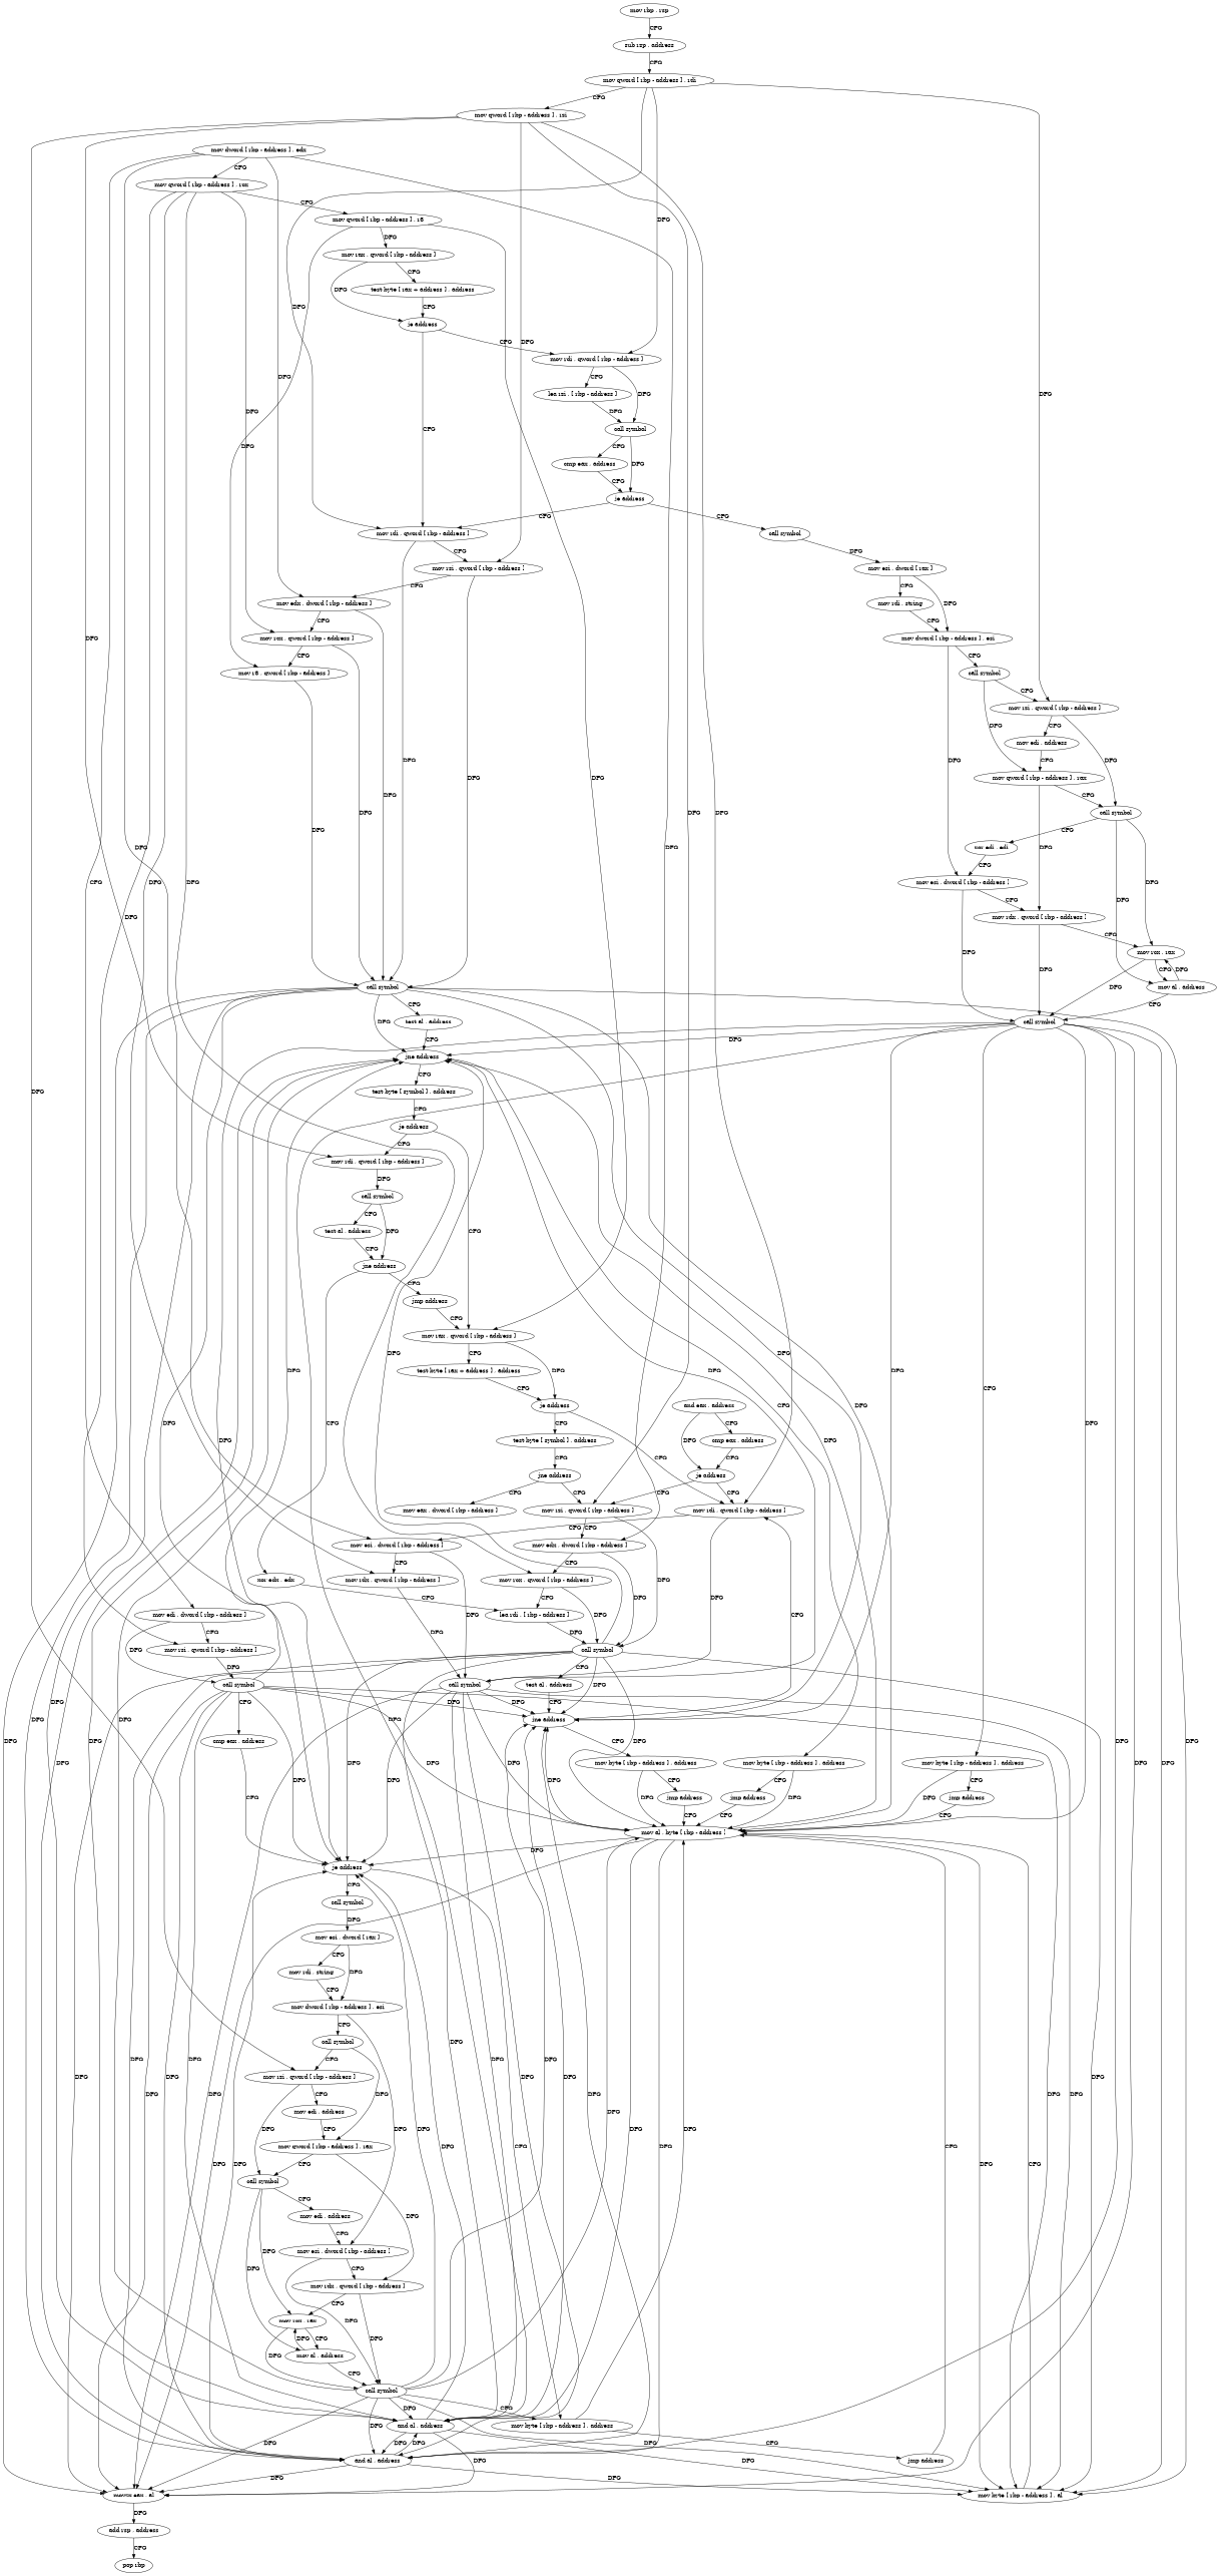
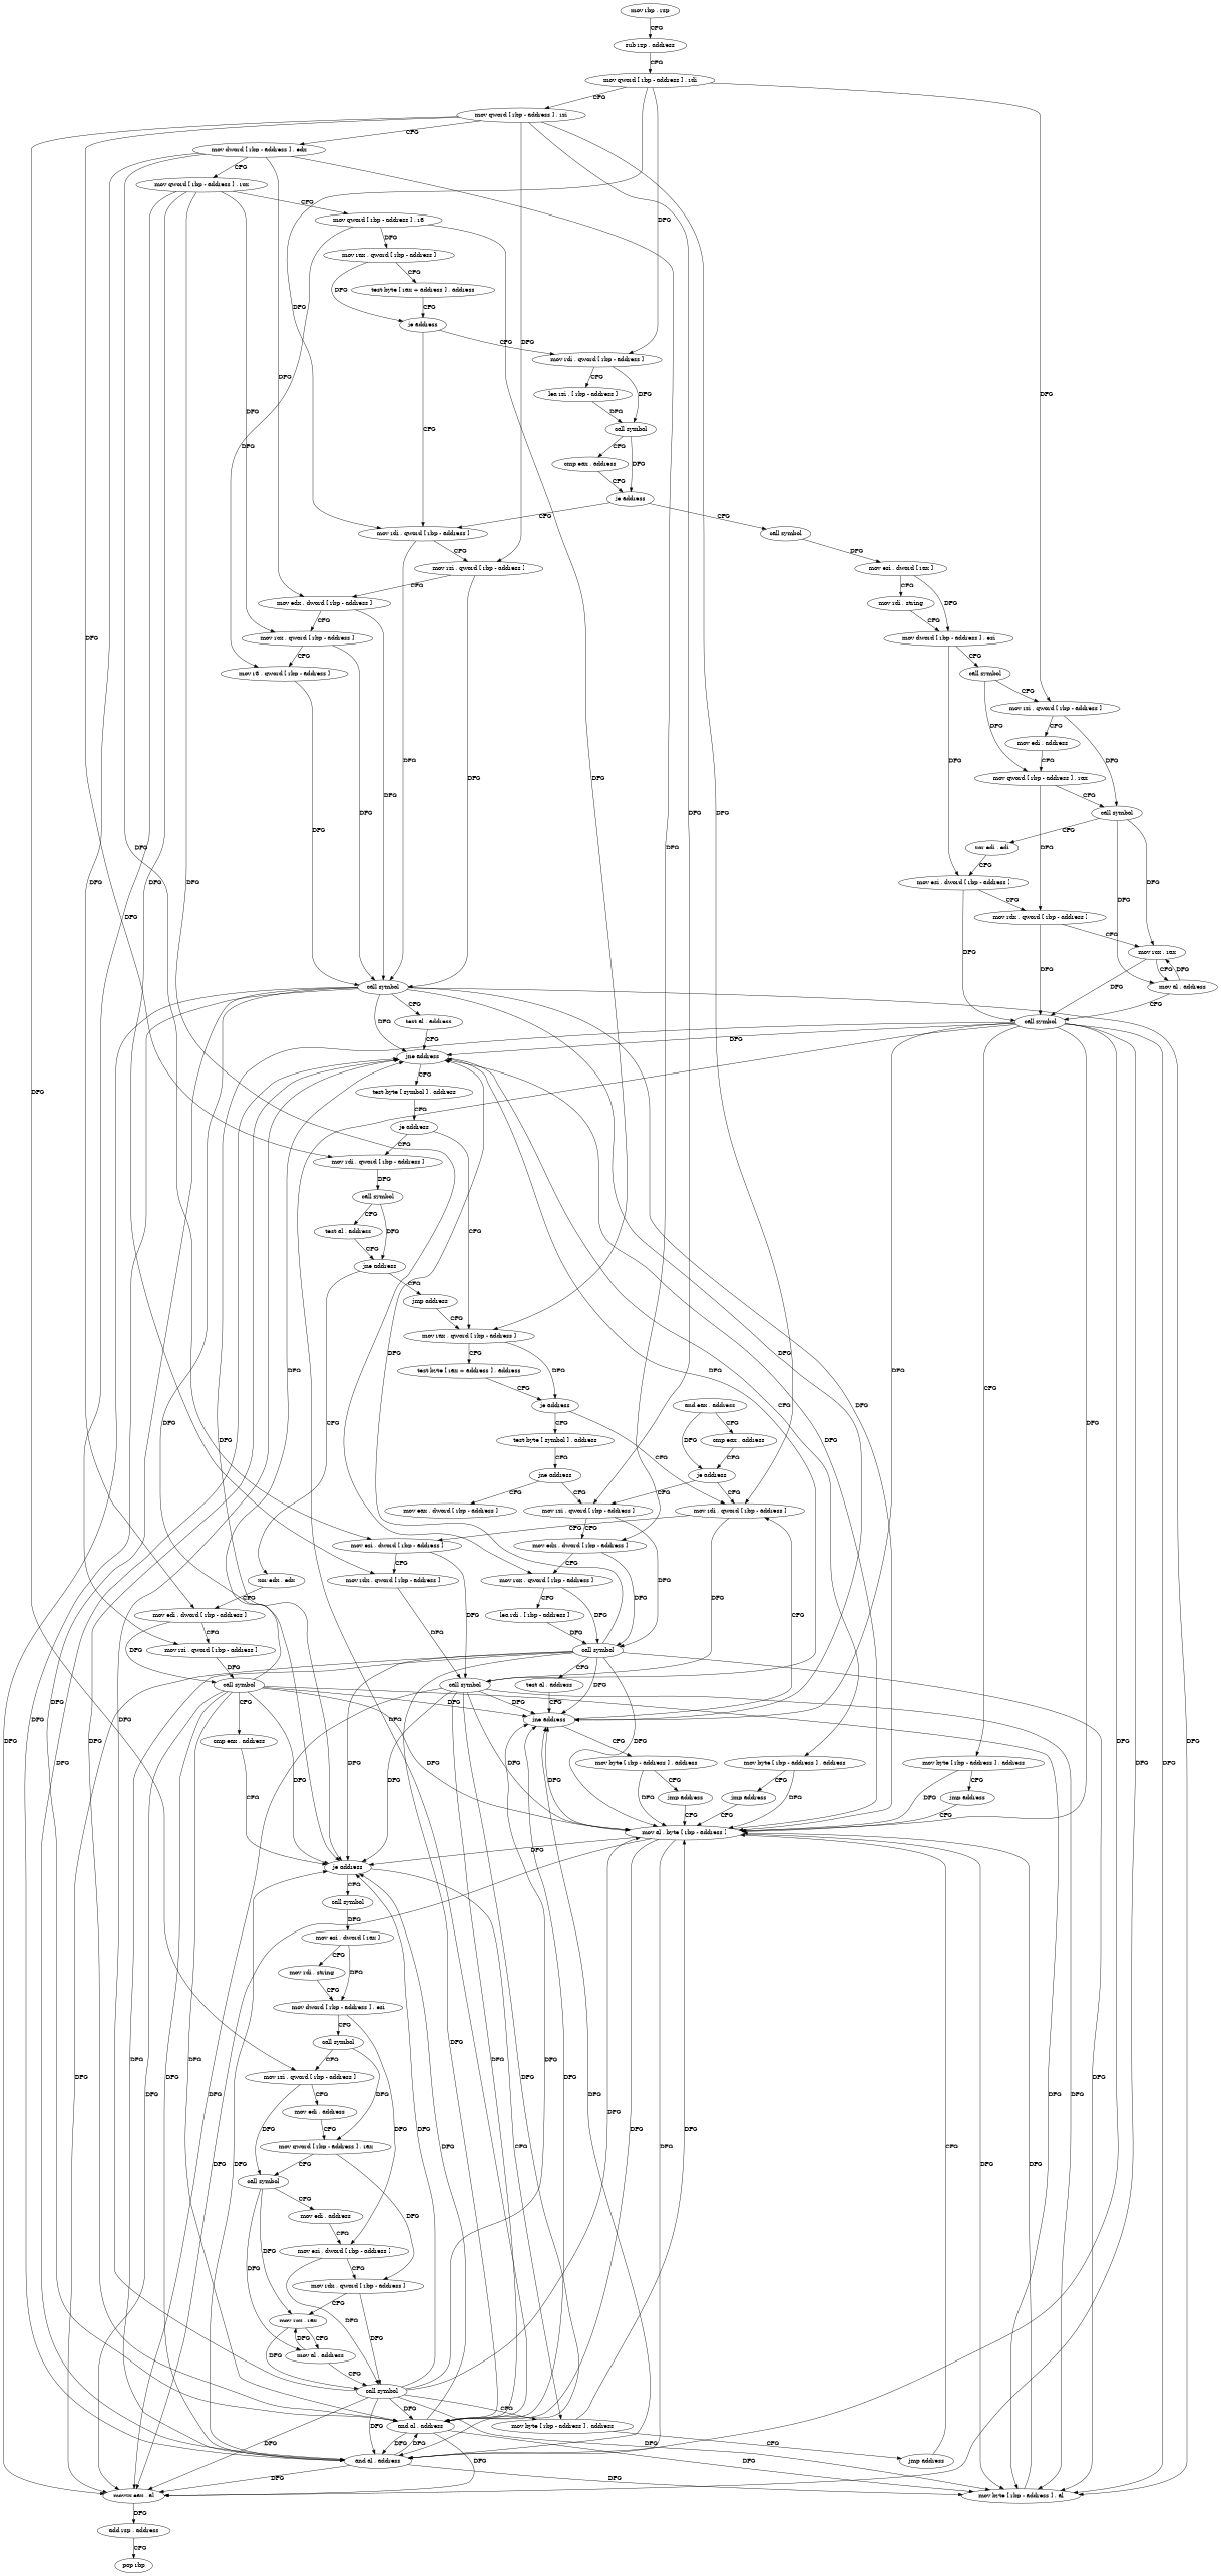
  digraph {
    n1 [label="mov rbp , rsp"]
    n2 [label="sub rsp , address"]
    n3 [label="mov qword [ rbp - address ] , rdi"]
    n4 [label="mov qword [ rbp - address ] , rsi"]
    n5 [label="mov rdi , qword [ rbp - address ]"]
    n6 [label="mov rdi , qword [ rbp - address ]"]
    n7 [label="mov rsi , qword [ rbp - address ]"]
    n8 [label="mov dword [ rbp - address ] , edx"]
    n9 [label="mov rsi , qword [ rbp - address ]"]
    n10 [label="mov rdi , qword [ rbp - address ]"]
    n11 [label="mov rdi , qword [ rbp - address ]"]
    n12 [label="mov rsi , qword [ rbp - address ]"]
    n13 [label="mov rsi , qword [ rbp - address ]"]
    n14 [label="call symbol"]
    n15 [label="lea rsi , [ rbp - address ]"]
    n16 [label="call symbol"]
    n17 [label="mov edi , address"]
    n18 [label="call symbol"]
    n19 [label="mov qword [ rbp - address ] , rcx"]
    n20 [label="mov edx , dword [ rbp - address ]"]
    n21 [label="mov esi , dword [ rbp - address ]"]
    n22 [label="mov edi , dword [ rbp - address ]"]
    n23 [label="mov edx , dword [ rbp - address ]"]
    n24 [label="call symbol"]
    n25 [label="call symbol"]
    n26 [label="call symbol"]
    n27 [label="mov edi , address"]
    n28 [label="call symbol"]
    n29 [label="mov qword [ rbp - address ] , r8"]
    n30 [label="mov rcx , qword [ rbp - address ]"]
    n31 [label="mov rdx , qword [ rbp - address ]"]
    n32 [label="mov rsi , qword [ rbp - address ]"]
    n33 [label="mov rcx , qword [ rbp - address ]"]
    n34 [label="call symbol"]
    n35 [label="mov rax , qword [ rbp - address ]"]
    n36 [label="mov r8 , qword [ rbp - address ]"]
    n37 [label="mov rax , qword [ rbp - address ]"]
    n38 [label="lea rdi , [ rbp - address ]"]
    n39 [label="test byte [ rax + address ] , address"]
    n40 [label="je address"]
    n41 [label="test byte [ rax + address ] , address"]
    n42 [label="je address"]
    n43 [label="test al , address"]
    n44 [label="jne address"]
    n45 [label="mov al , byte [ rbp - address ]"]
    n46 [label="and al , address"]
    n47 [label="movzx eax , al"]
    n48 [label="and al , address"]
    n49 [label="mov byte [ rbp - address ] , al"]
    n50 [label="je address"]
    n51 [label="jne address"]
    n52 [label="cmp eax , address"]
    n53 [label="je address"]
    n54 [label="test byte [ symbol ] , address"]
    n55 [label="mov byte [ rbp - address ] , address"]
    n56 [label="add rsp , address"]
    n57 [label="mov byte [ rbp - address ] , address"]
    n58 [label="call symbol"]
    n59 [label="mov byte [ rbp - address ] , address"]
    n60 [label="je address"]
    n61 [label="jmp address"]
    n62 [label="call symbol"]
    n63 [label="mov esi , dword [ rax ]"]
    n64 [label="mov rdi , string"]
    n65 [label="mov dword [ rbp - address ] , esi"]
    n66 [label="test byte [ symbol ] , address"]
    n67 [label="test al , address"]
    n68 [label="jne address"]
    n69 [label="call symbol"]
    n70 [label="mov esi , dword [ rbp - address ]"]
    n71 [label="mov qword [ rbp - address ] , rax"]
    n72 [label="mov rdx , qword [ rbp - address ]"]
    n73 [label="call symbol"]
    n74 [label="xor edi , edi"]
    n75 [label="mov rcx , rax"]
    n76 [label="mov al , address"]
    n77 [label="mov byte [ rbp - address ] , address"]
    n78 [label="jmp address"]
    n79 [label="jne address"]
    n80 [label="mov eax , dword [ rbp - address ]"]
    n81 [label="jmp address"]
    n82 [label="xor edx , edx"]
    n83 [label="pop rbp"]
    n84 [label="test al , address"]
    n85 [label="and eax , address"]
    n86 [label="cmp eax , address"]
    n87 [label="je address"]
    n88 [label="cmp eax , address"]
    n89 [label="jmp address"]
    n90 [label="mov esi , dword [ rax ]"]
    n91 [label="mov rdi , string"]
    n92 [label="mov dword [ rbp - address ] , esi"]
    n93 [label="jmp address"]
    n94 [label="call symbol"]
    n95 [label="mov esi , dword [ rbp - address ]"]
    n96 [label="mov qword [ rbp - address ] , rax"]
    n97 [label="mov rdx , qword [ rbp - address ]"]
    n98 [label="call symbol"]
    n99 [label="mov edi , address"]
    n100 [label="mov rcx , rax"]
    n101 [label="mov al , address"]
    n1 -> n2 [label=CFG]
    n2 -> n3 [label=CFG]
    n3 -> n4 [label=CFG]
    n3 -> n5 [label=DFG]
    n3 -> n6 [label=DFG]
    n3 -> n7 [label=DFG]
+   n4 -> n8 [label=CFG]
    n4 -> n9 [label=DFG]
    n4 -> n10 [label=DFG]
    n4 -> n11 [label=DFG]
    n4 -> n12 [label=DFG]
    n4 -> n13 [label=DFG]
    n5 -> n9 [label=CFG]
    n5 -> n14 [label=DFG]
    n6 -> n15 [label=CFG]
    n6 -> n16 [label=DFG]
    n7 -> n17 [label=CFG]
    n7 -> n18 [label=DFG]
    n8 -> n19 [label=CFG]
    n8 -> n20 [label=DFG]
    n8 -> n21 [label=DFG]
-   n8 -> n22 [label=CFG]
+   n8 -> n22 [label=DFG]
    n8 -> n23 [label=DFG]
    n9 -> n14 [label=DFG]
    n9 -> n20 [label=CFG]
    n10 -> n24 [label=DFG]
    n11 -> n21 [label=CFG]
    n11 -> n25 [label=DFG]
    n12 -> n23 [label=CFG]
    n12 -> n26 [label=DFG]
    n13 -> n27 [label=CFG]
    n13 -> n28 [label=DFG]
    n14 -> n43 [label=CFG]
    n14 -> n44 [label=DFG]
    n14 -> n45 [label=DFG]
    n14 -> n46 [label=DFG]
    n14 -> n47 [label=DFG]
    n14 -> n48 [label=DFG]
    n14 -> n49 [label=DFG]
    n14 -> n50 [label=DFG]
    n14 -> n51 [label=DFG]
    n15 -> n16 [label=DFG]
    n16 -> n52 [label=CFG]
    n16 -> n53 [label=DFG]
    n17 -> n71 [label=CFG]
    n18 -> n74 [label=CFG]
    n18 -> n75 [label=DFG]
    n18 -> n76 [label=DFG]
    n19 -> n29 [label=CFG]
    n19 -> n30 [label=DFG]
    n19 -> n31 [label=DFG]
    n19 -> n32 [label=DFG]
    n19 -> n33 [label=DFG]
    n20 -> n14 [label=DFG]
    n20 -> n30 [label=CFG]
    n21 -> n25 [label=DFG]
    n21 -> n31 [label=CFG]
    n22 -> n32 [label=CFG]
    n22 -> n34 [label=DFG]
    n23 -> n26 [label=DFG]
    n23 -> n33 [label=CFG]
    n24 -> n67 [label=CFG]
    n24 -> n68 [label=DFG]
    n25 -> n44 [label=DFG]
    n25 -> n45 [label=DFG]
    n25 -> n46 [label=DFG]
    n25 -> n47 [label=DFG]
    n25 -> n48 [label=DFG]
    n25 -> n49 [label=DFG]
    n25 -> n50 [label=DFG]
    n25 -> n51 [label=DFG]
    n26 -> n44 [label=DFG]
    n26 -> n45 [label=DFG]
    n26 -> n46 [label=DFG]
    n26 -> n47 [label=DFG]
    n26 -> n48 [label=DFG]
    n26 -> n49 [label=DFG]
    n26 -> n50 [label=DFG]
    n26 -> n51 [label=DFG]
    n26 -> n84 [label=CFG]
    n27 -> n96 [label=CFG]
    n28 -> n99 [label=CFG]
    n28 -> n100 [label=DFG]
    n28 -> n101 [label=DFG]
    n29 -> n35 [label=DFG]
    n29 -> n36 [label=DFG]
    n29 -> n37 [label=DFG]
    n30 -> n14 [label=DFG]
    n30 -> n36 [label=CFG]
    n31 -> n25 [label=DFG]
    n32 -> n34 [label=DFG]
    n33 -> n26 [label=DFG]
    n33 -> n38 [label=CFG]
    n34 -> n44 [label=DFG]
    n34 -> n45 [label=DFG]
    n34 -> n46 [label=DFG]
    n34 -> n47 [label=DFG]
    n34 -> n48 [label=DFG]
    n34 -> n49 [label=DFG]
    n34 -> n50 [label=DFG]
    n34 -> n51 [label=DFG]
    n34 -> n88 [label=CFG]
    n35 -> n39 [label=CFG]
    n35 -> n40 [label=DFG]
    n36 -> n14 [label=DFG]
    n37 -> n41 [label=CFG]
    n37 -> n42 [label=DFG]
    n38 -> n26 [label=DFG]
    n39 -> n40 [label=CFG]
    n40 -> n5 [label=CFG]
    n40 -> n6 [label=CFG]
    n41 -> n42 [label=CFG]
    n42 -> n11 [label=CFG]
    n42 -> n66 [label=CFG]
    n43 -> n44 [label=CFG]
    n44 -> n54 [label=CFG]
    n44 -> n55 [label=CFG]
    n45 -> n44 [label=DFG]
    n45 -> n46 [label=DFG]
    n45 -> n47 [label=DFG]
    n45 -> n48 [label=DFG]
    n45 -> n49 [label=DFG]
    n45 -> n50 [label=DFG]
    n45 -> n51 [label=DFG]
    n46 -> n44 [label=DFG]
    n46 -> n47 [label=DFG]
    n46 -> n48 [label=DFG]
    n46 -> n49 [label=DFG]
    n46 -> n50 [label=DFG]
    n46 -> n51 [label=DFG]
    n47 -> n56 [label=DFG]
    n48 -> n44 [label=DFG]
    n48 -> n46 [label=DFG]
    n48 -> n47 [label=DFG]
    n48 -> n49 [label=DFG]
    n48 -> n50 [label=DFG]
    n48 -> n51 [label=DFG]
-   n49 -> n45 [label=CFG]
+   n49 -> n45 [label=DFG]
    n50 -> n57 [label=CFG]
    n50 -> n58 [label=CFG]
    n51 -> n11 [label=CFG]
    n51 -> n59 [label=CFG]
    n52 -> n53 [label=CFG]
    n53 -> n5 [label=CFG]
    n53 -> n62 [label=CFG]
    n54 -> n60 [label=CFG]
    n55 -> n45 [label=DFG]
    n55 -> n61 [label=CFG]
    n56 -> n83 [label=CFG]
    n57 -> n45 [label=DFG]
    n57 -> n89 [label=CFG]
    n58 -> n90 [label=DFG]
    n59 -> n45 [label=DFG]
    n59 -> n93 [label=CFG]
    n60 -> n10 [label=CFG]
    n60 -> n37 [label=CFG]
    n61 -> n45 [label=CFG]
    n62 -> n63 [label=DFG]
    n63 -> n64 [label=CFG]
    n63 -> n65 [label=DFG]
    n64 -> n65 [label=CFG]
    n65 -> n69 [label=CFG]
    n65 -> n70 [label=DFG]
    n66 -> n79 [label=CFG]
    n67 -> n68 [label=CFG]
    n68 -> n81 [label=CFG]
    n68 -> n82 [label=CFG]
    n69 -> n7 [label=CFG]
    n69 -> n71 [label=DFG]
    n70 -> n72 [label=CFG]
    n70 -> n73 [label=DFG]
    n71 -> n18 [label=CFG]
    n71 -> n72 [label=DFG]
    n72 -> n73 [label=DFG]
    n72 -> n75 [label=CFG]
    n73 -> n44 [label=DFG]
    n73 -> n45 [label=DFG]
    n73 -> n46 [label=DFG]
    n73 -> n47 [label=DFG]
    n73 -> n48 [label=DFG]
    n73 -> n49 [label=DFG]
    n73 -> n50 [label=DFG]
    n73 -> n51 [label=DFG]
    n73 -> n77 [label=CFG]
    n74 -> n70 [label=CFG]
    n75 -> n73 [label=DFG]
    n75 -> n76 [label=CFG]
    n76 -> n73 [label=CFG]
    n76 -> n75 [label=DFG]
    n77 -> n45 [label=DFG]
    n77 -> n78 [label=CFG]
    n78 -> n45 [label=CFG]
    n79 -> n12 [label=CFG]
    n79 -> n80 [label=CFG]
    n81 -> n37 [label=CFG]
-   n82 -> n38 [label=CFG]
+   n82 -> n22 [label=CFG]
    n84 -> n51 [label=CFG]
    n85 -> n86 [label=CFG]
    n85 -> n87 [label=DFG]
    n86 -> n87 [label=CFG]
    n87 -> n11 [label=CFG]
    n87 -> n12 [label=CFG]
    n88 -> n50 [label=CFG]
    n89 -> n45 [label=CFG]
    n90 -> n91 [label=CFG]
    n90 -> n92 [label=DFG]
    n91 -> n92 [label=CFG]
    n92 -> n94 [label=CFG]
    n92 -> n95 [label=DFG]
    n93 -> n45 [label=CFG]
    n94 -> n13 [label=CFG]
    n94 -> n96 [label=DFG]
    n95 -> n97 [label=CFG]
    n95 -> n98 [label=DFG]
    n96 -> n28 [label=CFG]
    n96 -> n97 [label=DFG]
    n97 -> n98 [label=DFG]
    n97 -> n100 [label=CFG]
    n98 -> n44 [label=DFG]
    n98 -> n45 [label=DFG]
    n98 -> n46 [label=DFG]
    n98 -> n47 [label=DFG]
    n98 -> n48 [label=DFG]
    n98 -> n49 [label=DFG]
    n98 -> n50 [label=DFG]
    n98 -> n51 [label=DFG]
    n98 -> n57 [label=CFG]
    n99 -> n95 [label=CFG]
    n100 -> n98 [label=DFG]
    n100 -> n101 [label=CFG]
    n101 -> n98 [label=CFG]
    n101 -> n100 [label=DFG]
  }
